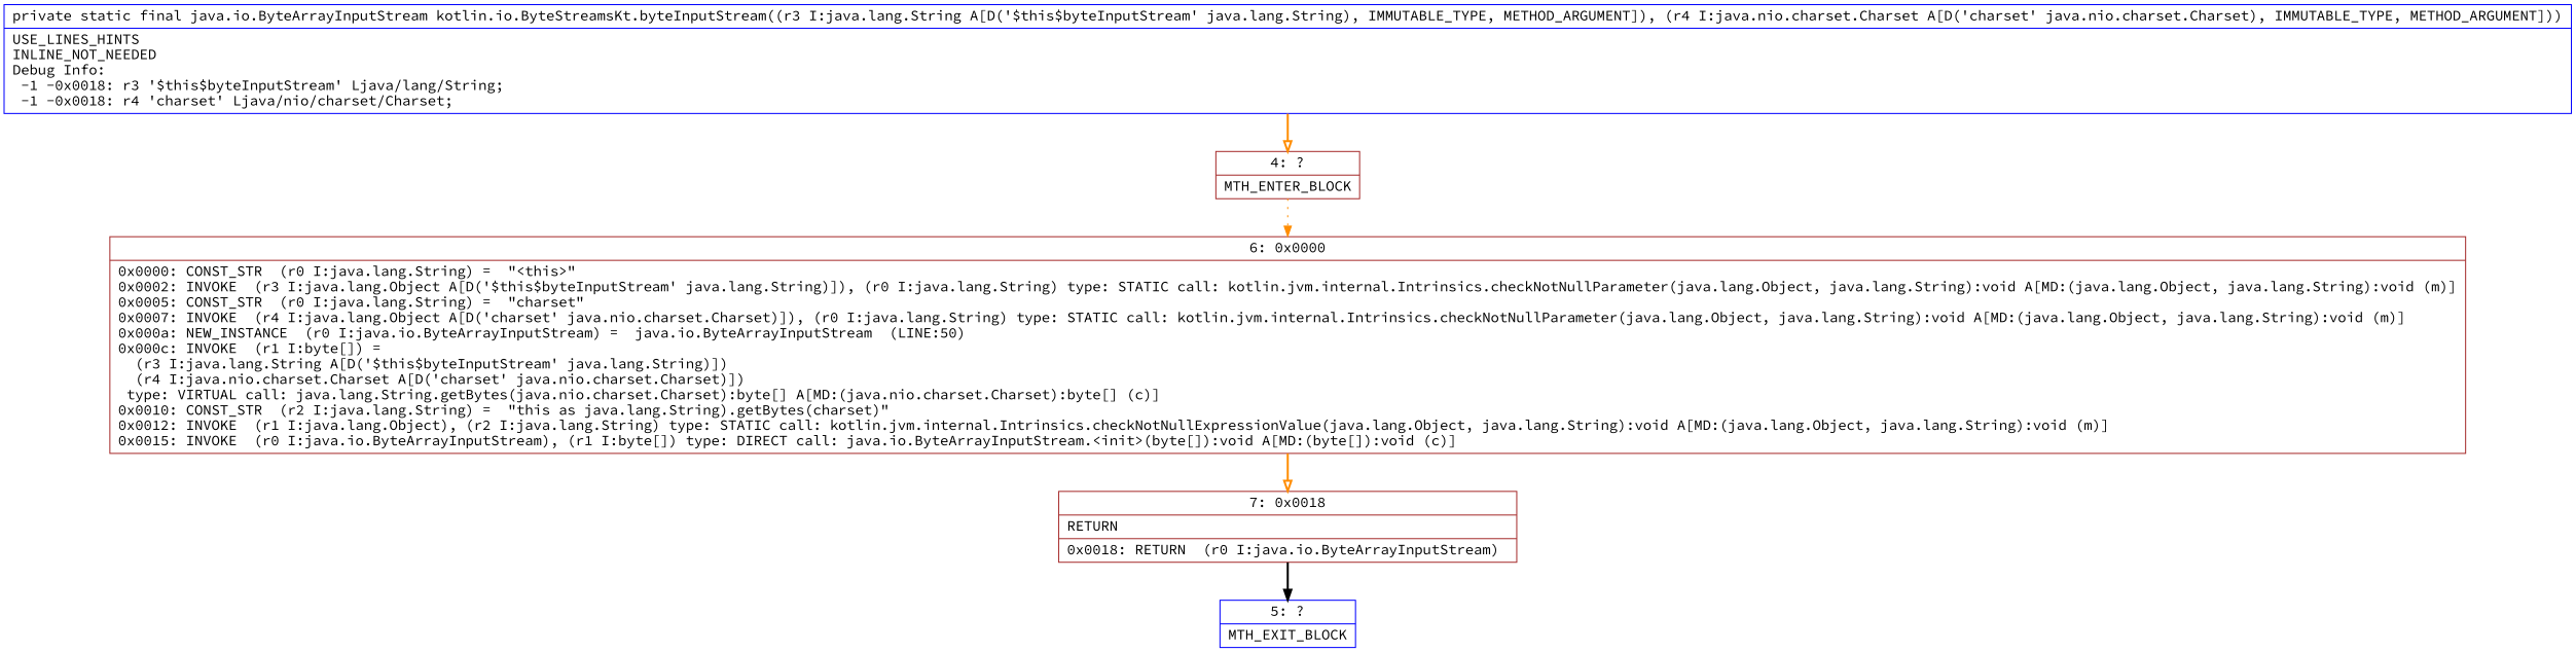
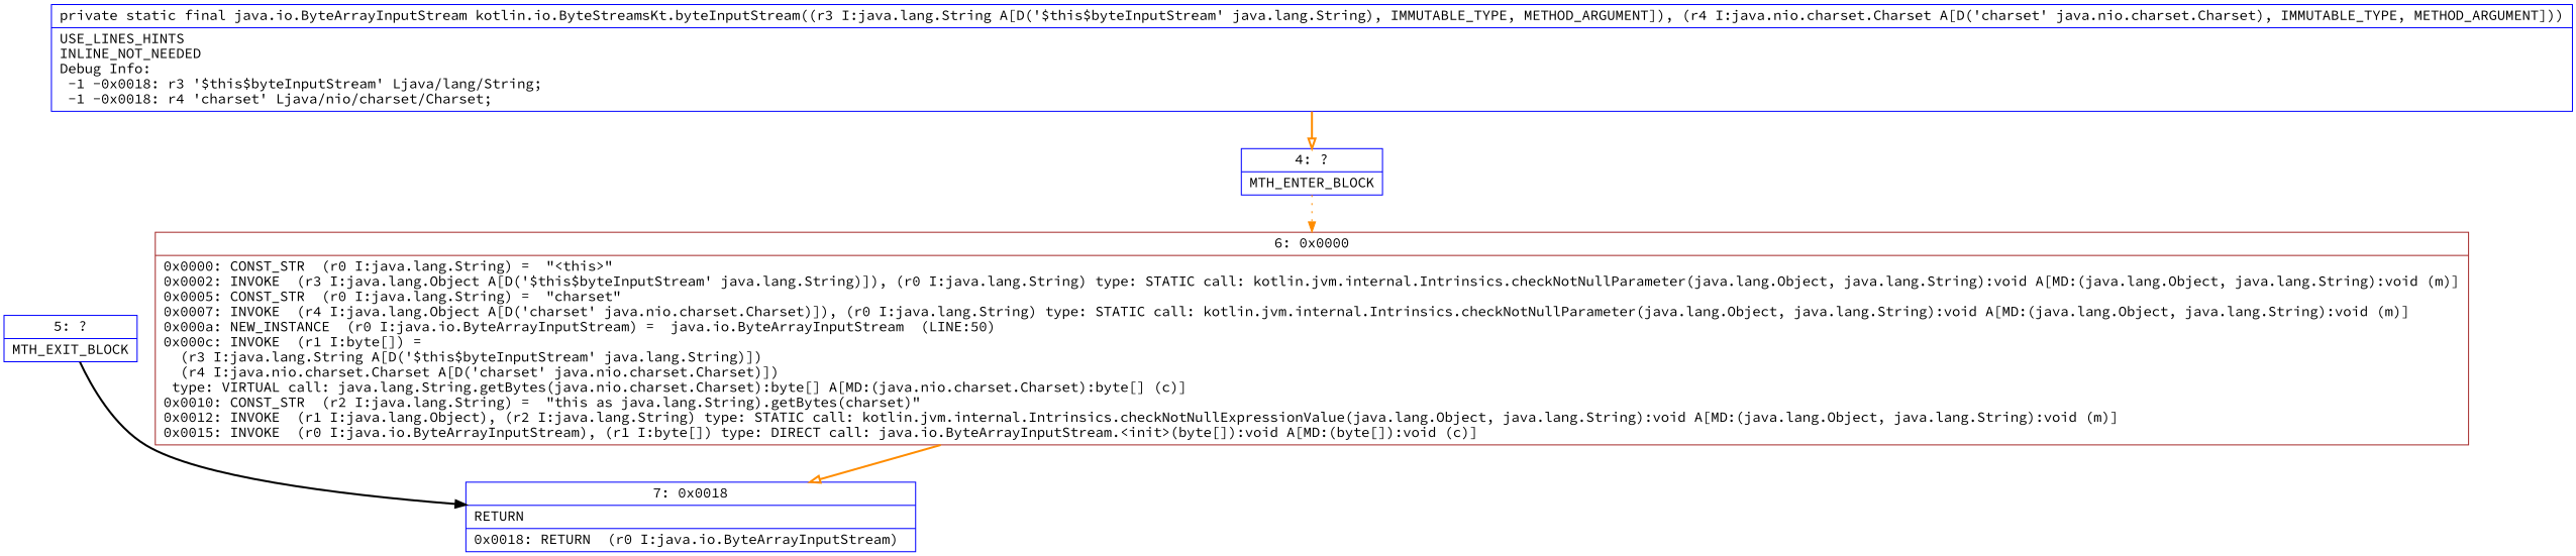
  digraph {
    fontname="Source Code Pro"
    node [color=brown fontname="Source Code Pro" shape=record]
    edge [arrowhead=normal color=darkorange fontname="Source Code Pro" style=bold]
-   n1 [label="{4\:\ ?|MTH_ENTER_BLOCK\l}"]
+   n1 [color=blue label="{4\:\ ?|MTH_ENTER_BLOCK\l}"]
    n2 [label="{6\:\ 0x0000|0x0000: CONST_STR  (r0 I:java.lang.String) =  \"\<this\>\" \l0x0002: INVOKE  (r3 I:java.lang.Object A[D('$this$byteInputStream' java.lang.String)]), (r0 I:java.lang.String) type: STATIC call: kotlin.jvm.internal.Intrinsics.checkNotNullParameter(java.lang.Object, java.lang.String):void A[MD:(java.lang.Object, java.lang.String):void (m)]\l0x0005: CONST_STR  (r0 I:java.lang.String) =  \"charset\" \l0x0007: INVOKE  (r4 I:java.lang.Object A[D('charset' java.nio.charset.Charset)]), (r0 I:java.lang.String) type: STATIC call: kotlin.jvm.internal.Intrinsics.checkNotNullParameter(java.lang.Object, java.lang.String):void A[MD:(java.lang.Object, java.lang.String):void (m)]\l0x000a: NEW_INSTANCE  (r0 I:java.io.ByteArrayInputStream) =  java.io.ByteArrayInputStream  (LINE:50)\l0x000c: INVOKE  (r1 I:byte[]) = \l  (r3 I:java.lang.String A[D('$this$byteInputStream' java.lang.String)])\l  (r4 I:java.nio.charset.Charset A[D('charset' java.nio.charset.Charset)])\l type: VIRTUAL call: java.lang.String.getBytes(java.nio.charset.Charset):byte[] A[MD:(java.nio.charset.Charset):byte[] (c)]\l0x0010: CONST_STR  (r2 I:java.lang.String) =  \"this as java.lang.String).getBytes(charset)\" \l0x0012: INVOKE  (r1 I:java.lang.Object), (r2 I:java.lang.String) type: STATIC call: kotlin.jvm.internal.Intrinsics.checkNotNullExpressionValue(java.lang.Object, java.lang.String):void A[MD:(java.lang.Object, java.lang.String):void (m)]\l0x0015: INVOKE  (r0 I:java.io.ByteArrayInputStream), (r1 I:byte[]) type: DIRECT call: java.io.ByteArrayInputStream.\<init\>(byte[]):void A[MD:(byte[]):void (c)]\l}"]
-   n3 [label="{7\:\ 0x0018|RETURN\l|0x0018: RETURN  (r0 I:java.io.ByteArrayInputStream) \l}"]
+   n3 [color=blue label="{7\:\ 0x0018|RETURN\l|0x0018: RETURN  (r0 I:java.io.ByteArrayInputStream) \l}"]
    n4 [color=blue label="{5\:\ ?|MTH_EXIT_BLOCK\l}"]
    n5 [color=blue label="{private static final java.io.ByteArrayInputStream kotlin.io.ByteStreamsKt.byteInputStream((r3 I:java.lang.String A[D('$this$byteInputStream' java.lang.String), IMMUTABLE_TYPE, METHOD_ARGUMENT]), (r4 I:java.nio.charset.Charset A[D('charset' java.nio.charset.Charset), IMMUTABLE_TYPE, METHOD_ARGUMENT]))  | USE_LINES_HINTS\lINLINE_NOT_NEEDED\lDebug Info:\l  \-1 \-0x0018: r3 '$this$byteInputStream' Ljava\/lang\/String;\l  \-1 \-0x0018: r4 'charset' Ljava\/nio\/charset\/Charset;\l}"]
    n1 -> n2 [style=dotted]
    n2 -> n3 [arrowhead=onormal]
-   n3 -> n4 [color=black]
+   n4 -> n3 [color=black]
    n5 -> n1 [arrowhead=onormal]
  }
